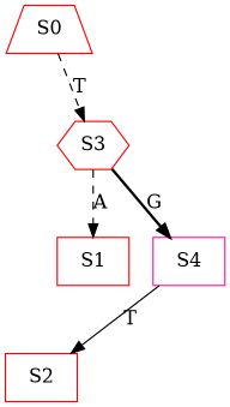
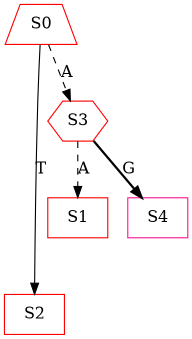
  strict digraph {
    node [color=red shape=box]
    edge [style=dashed]
    S0 [shape=trapezium]
    S2
    S3 [shape=hexagon]
    S1
    S4 [color=deeppink]
-   S4 -> S2 [label=T style=solid]
-   S0 -> S3 [label=T]
+   S0 -> S2 [label=T style=solid]
+   S0 -> S3 [label=A]
    S3 -> S1 [label=A]
    S3 -> S4 [label=G style=bold]
  }
